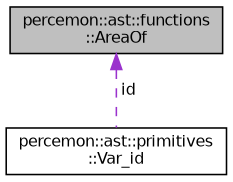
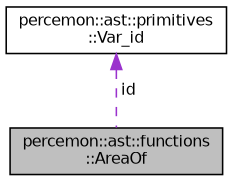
  digraph {
    node [color=black fontname=Helvetica fontsize=10 shape=record style=filled]
    n1 [fillcolor=grey75 fontcolor=black height=0.2 label="percemon::ast::functions\l::AreaOf" width=0.4]
    n2 [fillcolor=white height=0.2 label="percemon::ast::primitives\l::Var_id" width=0.4]
-   n1 -> n2 [color=darkorchid3 dir=back fontname=Helvetica fontsize=10 label=" id" labelfontname=Helvetica labelfontsize=10 style=dashed]
+   n2 -> n1 [color=darkorchid3 dir=back fontname=Helvetica fontsize=10 label=" id" labelfontname=Helvetica labelfontsize=10 style=dashed]
  }
